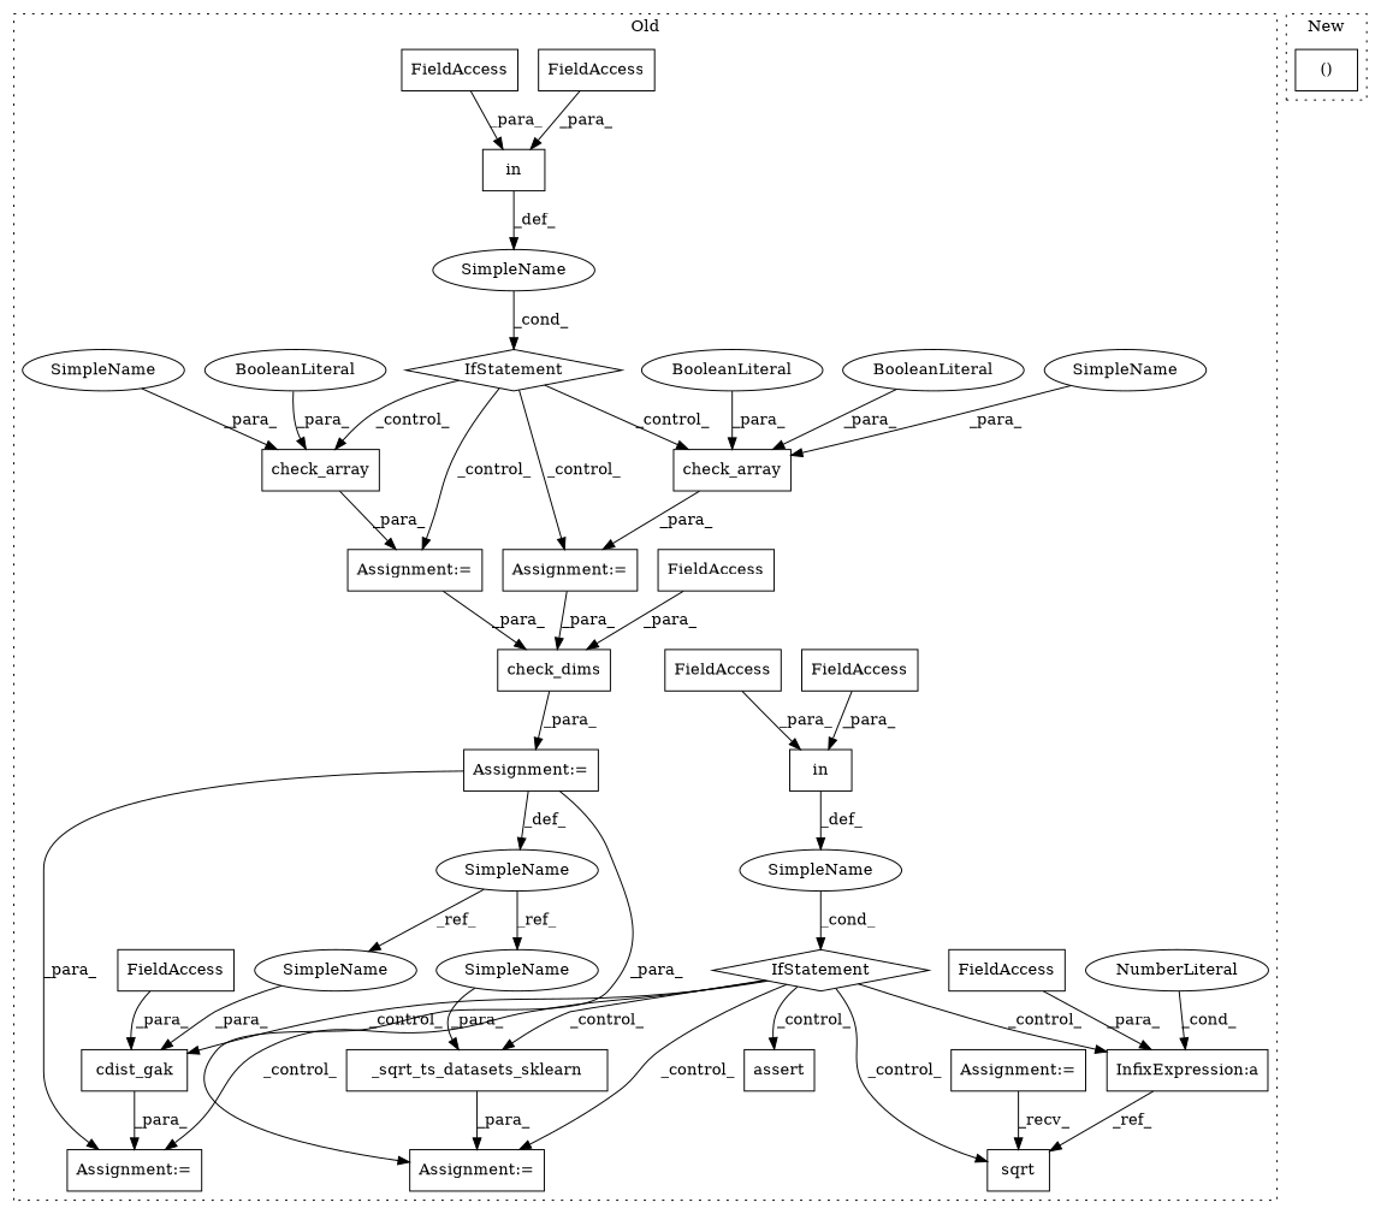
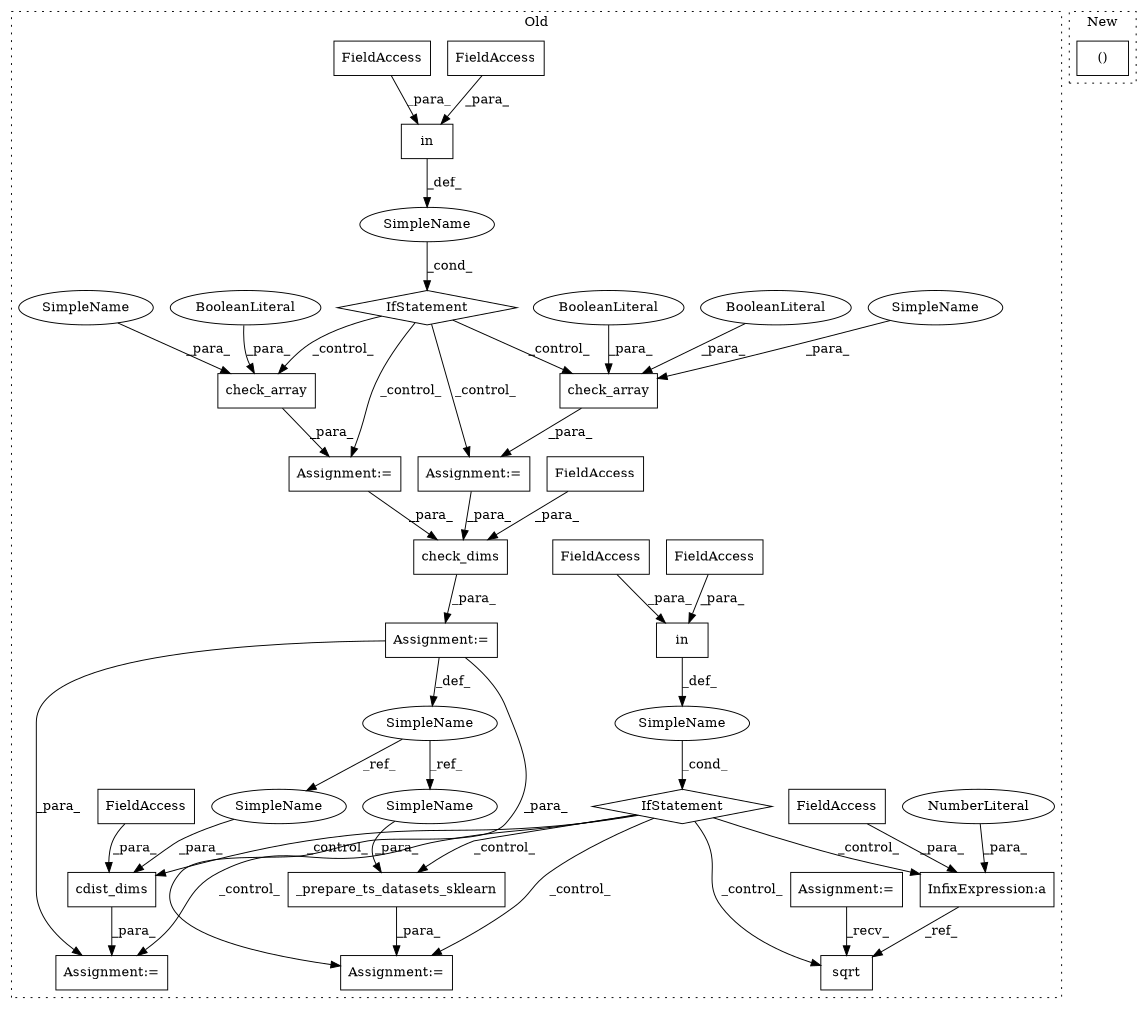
  digraph {
    node [a=42 l=1 shape=box]
    n1 [a=32 l="11,1" label=check_dims s="5016,5040"]
    n2 [a=7 label="Assignment:=" s=5015]
-   n3 [a=32 l="29,1" label=_sqrt_ts_datasets_sklearn s="5240,5270"]
+   n3 [a=32 l="29,1" label=_prepare_ts_datasets_sklearn s="5240,5270"]
    n4 [a=105 l=43 label=in s=5055]
    n5 [label=SimpleName shape=ellipse l=""]
-   n6 [a=32 l="10,1" label=cdist_gak s="5155,5207"]
+   n6 [a=32 l="10,1" label=cdist_dims s="5155,5207"]
    n7 [label=SimpleName s=5014 shape=ellipse]
    n8 [a=22 l=28 label=FieldAccess s=5070]
-   n9 [a=6 l=7 label=assert s=5108]
    n10 [a=22 l=11 label=FieldAccess s=5055]
    n11 [a=25 l="8,2" label=IfStatement s="5047,5098" shape=diamond]
    n12 [a=7 l=5 label="Assignment:=" s=4793]
    n13 [a=7 label="Assignment:=" s=5154]
    n14 [a=7 label="Assignment:=" s=5239]
    n15 [a=27 l=3 label="InfixExpression:a" s=5200]
    n16 [a=34 l=3 label=NumberLiteral s=5203 shape=ellipse]
    n17 [a=32 l="5,1" label=sqrt s="5185,5206"]
    n18 [a=22 l=10 label=FieldAccess s=5190]
    n19 [a=22 l=11 label=FieldAccess s=5167]
    n20 [a=22 l=11 label=FieldAccess s=5029]
    n21 [a=32 l="12,1" label=check_array s="4916,4934"]
    n22 [a=105 l=43 label=in s=4812]
    n23 [a=22 l=11 label=FieldAccess s=4812]
    n24 [label=SimpleName shape=ellipse l=""]
    n25 [a=25 l="8,2" label=IfStatement s="4804,4855" shape=diamond]
    n26 [a=22 l=28 label=FieldAccess s=4827]
    n27 [a=32 l="12,1" label=check_array s="4867,4891"]
    n28 [a=9 l=4 label=BooleanLiteral s=4930 shape=ellipse]
    n29 [a=9 l=4 label=BooleanLiteral s=4881 shape=ellipse]
    n30 [a=9 l=5 label=BooleanLiteral s=4886 shape=ellipse]
    n31 [a=7 label="Assignment:=" s=4915]
    n32 [a=7 label="Assignment:=" s=4866]
    n33 [label=SimpleName s=5165 shape=ellipse]
    n34 [label=SimpleName s=5269 shape=ellipse]
    n35 [label=SimpleName s=4928 shape=ellipse]
    n36 [label=SimpleName s=4879 shape=ellipse]
    n37 [a=106 l=23 label="()" s=4528]
    subgraph cluster_1 {
      label=Old
      style=dotted
      n1
      n2
      n3
      n4
      n5
      n6
      n7
      n8
-     n9
      n10
      n11
      n12
      n13
      n14
      n15
      n16
      n17
      n18
      n19
      n20
      n21
      n22
      n23
      n24
      n25
      n26
      n27
      n28
      n29
      n30
      n31
      n32
      n33
      n34
      n35
      n36
    }
    subgraph cluster_2 {
      label=New
      style=dotted
      n37
    }
    n1 -> n2 [label=_para_]
    n2 -> n7 [label=_def_]
    n2 -> n13 [label=_para_]
    n2 -> n14 [label=_para_]
    n3 -> n14 [label=_para_]
    n4 -> n5 [label=_def_]
    n5 -> n11 [label=_cond_]
    n6 -> n13 [label=_para_]
    n7 -> n33 [label=_ref_]
    n7 -> n34 [label=_ref_]
    n8 -> n4 [label=_para_]
    n10 -> n4 [label=_para_]
    n11 -> n3 [label=_control_]
    n11 -> n6 [label=_control_]
-   n11 -> n9 [label=_control_]
    n11 -> n13 [label=_control_]
    n11 -> n14 [label=_control_]
    n11 -> n15 [label=_control_]
    n11 -> n17 [label=_control_]
    n12 -> n17 [label=_recv_]
    n15 -> n17 [label=_ref_]
-   n16 -> n15 [label=_cond_]
+   n16 -> n15 [label=_para_]
    n18 -> n15 [label=_para_]
    n19 -> n6 [label=_para_]
    n20 -> n1 [label=_para_]
    n21 -> n31 [label=_para_]
    n22 -> n24 [label=_def_]
    n23 -> n22 [label=_para_]
    n24 -> n25 [label=_cond_]
    n25 -> n21 [label=_control_]
    n25 -> n27 [label=_control_]
    n25 -> n31 [label=_control_]
    n25 -> n32 [label=_control_]
    n26 -> n22 [label=_para_]
    n27 -> n32 [label=_para_]
    n28 -> n21 [label=_para_]
    n29 -> n27 [label=_para_]
    n30 -> n27 [label=_para_]
    n31 -> n1 [label=_para_]
    n32 -> n1 [label=_para_]
    n33 -> n6 [label=_para_]
    n34 -> n3 [label=_para_]
    n35 -> n21 [label=_para_]
    n36 -> n27 [label=_para_]
  }
